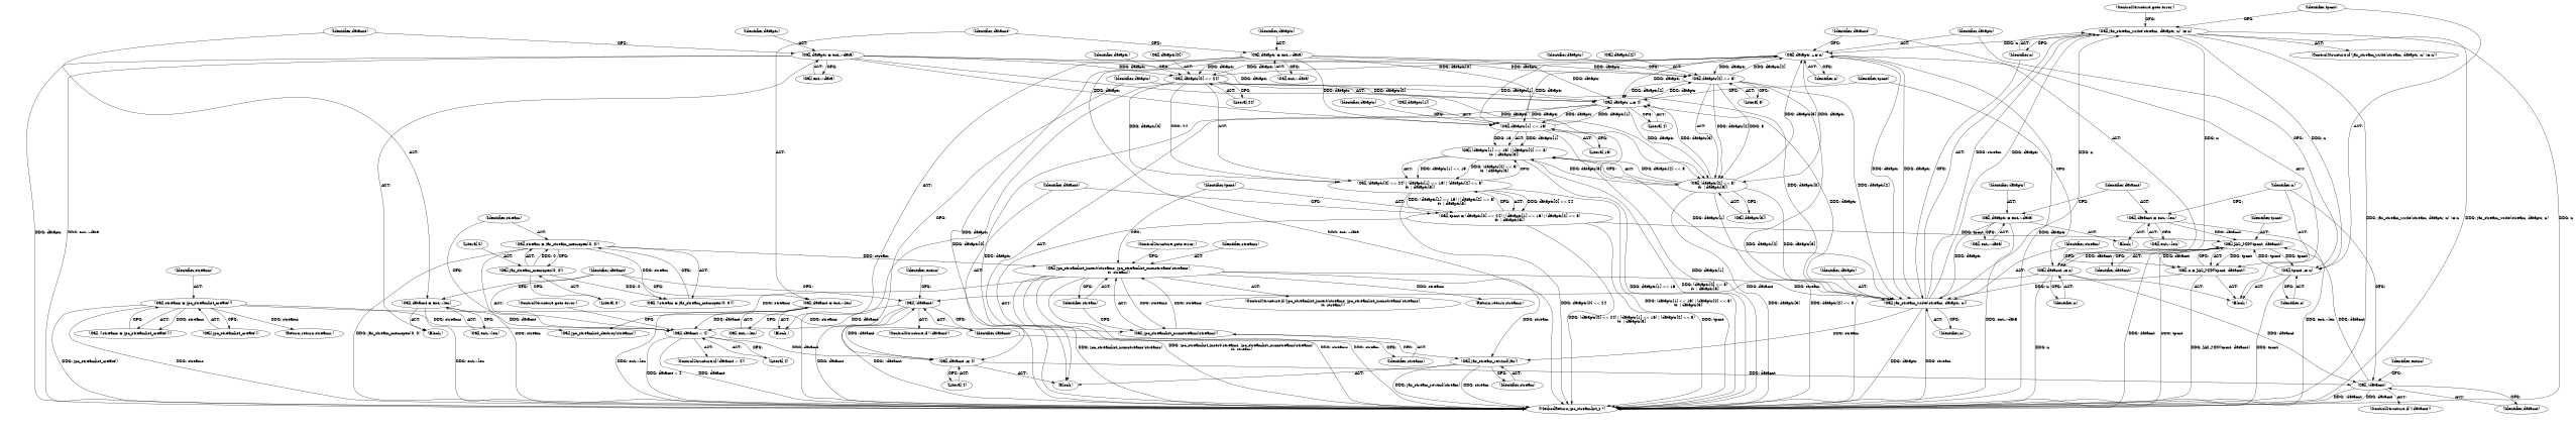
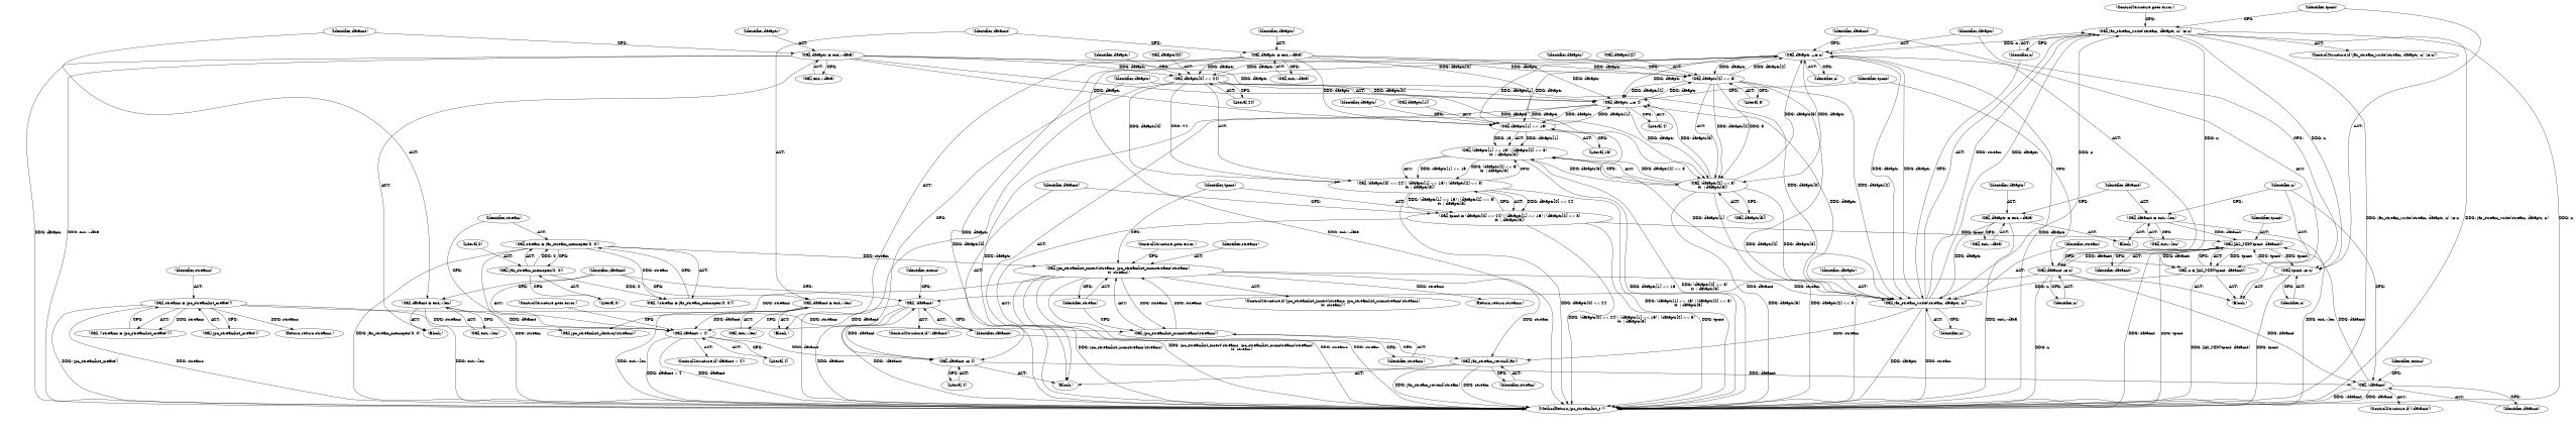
  digraph {
    n1 [label="(Call,jas_stream_write(stream, dataptr, n) != n)"]
    n2 [label="(Call,dataptr += n)"]
    n3 [label="(Call,tpcnt -= n)"]
    n4 [label="(Call,datacnt -= n)"]
    n5 [label="(MethodReturn,jpc_streamlist_t *)"]
    n6 [label="(ControlStructure,if (jas_stream_write(stream, dataptr, n) != n))"]
    n7 [label="(Identifier,n)"]
    n8 [label="(Call,jas_stream_write(stream, dataptr, n))"]
    n9 [label="(Call,dataptr[2] << 8)"]
    n10 [label="(Call,dataptr += 4)"]
    n11 [label="(Call,dataptr[0] << 24)"]
    n12 [label="(Call,dataptr[1] << 16)"]
    n13 [label="(Call,(dataptr[2] << 8)\n\t\t  | dataptr[3])"]
    n14 [label="(Identifier,n)"]
    n15 [label="(Block,)"]
    n16 [label="(Call,JAS_MIN(tpcnt, datacnt))"]
    n17 [label="(Identifier,n)"]
    n18 [label="(Call,!datacnt)"]
    n19 [label="(Call,!datacnt)"]
    n20 [label="(Identifier,n)"]
    n21 [label="(Call,jas_stream_rewind(jas))"]
    n22 [label="(Identifier,n)"]
    n23 [label="(Block,)"]
    n24 [label="(Identifier,stream)"]
    n25 [label="(Call,jpc_streamlist_insert(streams, jpc_streamlist_numstreams(streams),\n\t\t  stream))"]
    n26 [label="(Call,jpc_streamlist_numstreams(streams))"]
    n27 [label="(ControlStructure,if (jpc_streamlist_insert(streams, jpc_streamlist_numstreams(streams),\n\t\t  stream)))"]
    n28 [label="(Identifier,stream)"]
    n29 [label="(Return,return streams;)"]
    n30 [label="(Call,jpc_streamlist_destroy(streams))"]
    n31 [label="(Identifier,streams)"]
    n32 [label="(Call,streams = jpc_streamlist_create())"]
    n33 [label="(Return,return streams;)"]
    n34 [label="(Call,jpc_streamlist_create())"]
    n35 [label="(Call,!(streams = jpc_streamlist_create()))"]
    n36 [label="(Call,stream = jas_stream_memopen(0, 0))"]
    n37 [label="(Call,jas_stream_memopen(0, 0))"]
    n38 [label="(Call,!(stream = jas_stream_memopen(0, 0)))"]
    n39 [label="(Literal,0)"]
    n40 [label="(Literal,8)"]
    n41 [label="(Literal,4)"]
    n42 [label="(Call,(dataptr[0] << 24) | (dataptr[1] << 16) | (dataptr[2] << 8)\n\t\t  | dataptr[3])"]
    n43 [label="(Literal,24)"]
    n44 [label="(Call,(dataptr[1] << 16) | (dataptr[2] << 8)\n\t\t  | dataptr[3])"]
    n45 [label="(Literal,16)"]
    n46 [label="(Call,dataptr[3])"]
    n47 [label="(Call,dataptr = ent->data)"]
    n48 [label="(Block,)"]
    n49 [label="(Call,ent->data)"]
    n50 [label="(Call,tpcnt = (dataptr[0] << 24) | (dataptr[1] << 16) | (dataptr[2] << 8)\n\t\t  | dataptr[3])"]
    n51 [label="(Call,dataptr = ent->data)"]
    n52 [label="(Block,)"]
    n53 [label="(Call,ent->data)"]
    n54 [label="(Call,dataptr = ent->data)"]
    n55 [label="(Block,)"]
    n56 [label="(Call,ent->data)"]
    n57 [label="(Call,n = JAS_MIN(tpcnt, datacnt))"]
    n58 [label="(Identifier,datacnt)"]
    n59 [label="(ControlStructure,if (!datacnt))"]
    n60 [label="(Identifier,datacnt)"]
    n61 [label="(Call,datacnt -= 4)"]
    n62 [label="(Literal,4)"]
    n63 [label="(Call,datacnt < 4)"]
    n64 [label="(ControlStructure,if (!datacnt))"]
    n65 [label="(Identifier,datacnt)"]
    n66 [label="(ControlStructure,if (datacnt < 4))"]
    n67 [label="(Literal,4)"]
    n68 [label="(Call,datacnt = ent->len)"]
    n69 [label="(Call,ent->len)"]
    n70 [label="(Call,datacnt = ent->len)"]
    n71 [label="(Call,ent->len)"]
    n72 [label="(Call,datacnt = ent->len)"]
    n73 [label="(Call,ent->len)"]
    n74 [label="(Identifier,streams)"]
    n75 [label="(Literal,0)"]
    n76 [label="(Identifier,tpcnt)"]
    n77 [label="(Identifier,dataptr)"]
    n78 [label="(ControlStructure,goto error;)"]
    n79 [label="(Call,dataptr[1])"]
    n80 [label="(Identifier,entno)"]
    n81 [label="(Identifier,stream)"]
    n82 [label="(Call,dataptr[0])"]
    n83 [label="(Identifier,datacnt)"]
    n84 [label="(Identifier,tpcnt)"]
    n85 [label="(Identifier,n)"]
    n86 [label="(Identifier,streams)"]
    n87 [label="(Identifier,tpcnt)"]
    n88 [label="(Identifier,dataptr)"]
    n89 [label="(Identifier,dataptr)"]
    n90 [label="(Identifier,dataptr)"]
    n91 [label="(Identifier,dataptr)"]
    n92 [label="(Identifier,entno)"]
    n93 [label="(Identifier,datacnt)"]
    n94 [label="(Call,dataptr[2])"]
    n95 [label="(Identifier,datacnt)"]
    n96 [label="(Identifier,dataptr)"]
    n97 [label="(Identifier,stream)"]
    n98 [label="(Identifier,dataptr)"]
    n99 [label="(Identifier,datacnt)"]
    n100 [label="(ControlStructure,goto error;)"]
    n101 [label="(Identifier,datacnt)"]
    n102 [label="(ControlStructure,goto error;)"]
    n103 [label="(Identifier,dataptr)"]
    n104 [label="(Identifier,tpcnt)"]
    n105 [label="(Identifier,datacnt)"]
    n106 [label="(Identifier,dataptr)"]
    n1 -> n2 [label="DDG: n"]
    n1 -> n3 [label="DDG: n"]
    n1 -> n4 [label="DDG: n"]
    n1 -> n5 [label="DDG: jas_stream_write(stream, dataptr, n)"]
    n1 -> n5 [label="DDG: n"]
    n1 -> n5 [label="DDG: jas_stream_write(stream, dataptr, n) != n"]
    n1 -> n6 [label="AST: "]
    n1 -> n7 [label="CFG: "]
    n2 -> n5 [label="DDG: dataptr"]
    n2 -> n8 [label="DDG: dataptr"]
    n2 -> n9 [label="DDG: dataptr"]
    n2 -> n10 [label="DDG: dataptr"]
    n2 -> n11 [label="DDG: dataptr"]
    n2 -> n12 [label="DDG: dataptr"]
    n2 -> n13 [label="DDG: dataptr"]
    n2 -> n14 [label="CFG: "]
    n2 -> n15 [label="AST: "]
    n3 -> n5 [label="DDG: tpcnt"]
    n3 -> n15 [label="AST: "]
    n3 -> n16 [label="DDG: tpcnt"]
    n3 -> n17 [label="CFG: "]
    n4 -> n5 [label="DDG: n"]
    n4 -> n15 [label="AST: "]
    n4 -> n18 [label="DDG: datacnt"]
    n4 -> n19 [label="DDG: datacnt"]
    n4 -> n20 [label="CFG: "]
    n7 -> n1 [label="AST: "]
    n7 -> n8 [label="CFG: "]
    n8 -> n1 [label="AST: "]
    n8 -> n1 [label="DDG: stream"]
    n8 -> n1 [label="DDG: dataptr"]
    n8 -> n1 [label="DDG: n"]
    n8 -> n2 [label="DDG: dataptr"]
    n8 -> n5 [label="DDG: dataptr"]
    n8 -> n5 [label="DDG: stream"]
    n8 -> n21 [label="DDG: stream"]
    n8 -> n22 [label="CFG: "]
    n9 -> n2 [label="DDG: dataptr[2]"]
    n9 -> n5 [label="DDG: dataptr[2]"]
    n9 -> n8 [label="DDG: dataptr[2]"]
    n9 -> n10 [label="DDG: dataptr[2]"]
    n9 -> n13 [label="AST: "]
    n9 -> n13 [label="DDG: dataptr[2]"]
    n9 -> n13 [label="DDG: 8"]
    n9 -> n40 [label="CFG: "]
    n10 -> n5 [label="DDG: dataptr"]
    n10 -> n8 [label="DDG: dataptr"]
    n10 -> n9 [label="DDG: dataptr"]
    n10 -> n12 [label="DDG: dataptr"]
    n10 -> n13 [label="DDG: dataptr"]
    n10 -> n23 [label="AST: "]
    n10 -> n41 [label="CFG: "]
    n11 -> n2 [label="DDG: dataptr[0]"]
    n11 -> n5 [label="DDG: dataptr[0]"]
    n11 -> n8 [label="DDG: dataptr[0]"]
    n11 -> n10 [label="DDG: dataptr[0]"]
    n11 -> n42 [label="AST: "]
    n11 -> n42 [label="DDG: dataptr[0]"]
    n11 -> n42 [label="DDG: 24"]
    n11 -> n43 [label="CFG: "]
    n12 -> n2 [label="DDG: dataptr[1]"]
-   n12 -> n5 [label="DDG: dataptr[1]"]
    n12 -> n8 [label="DDG: dataptr[1]"]
    n12 -> n10 [label="DDG: dataptr[1]"]
    n12 -> n44 [label="AST: "]
    n12 -> n44 [label="DDG: dataptr[1]"]
    n12 -> n44 [label="DDG: 16"]
    n12 -> n45 [label="CFG: "]
    n13 -> n2 [label="DDG: dataptr[3]"]
    n13 -> n5 [label="DDG: dataptr[2] << 8"]
    n13 -> n5 [label="DDG: dataptr[3]"]
    n13 -> n8 [label="DDG: dataptr[3]"]
    n13 -> n10 [label="DDG: dataptr[3]"]
    n13 -> n44 [label="AST: "]
    n13 -> n44 [label="DDG: dataptr[2] << 8"]
    n13 -> n44 [label="DDG: dataptr[3]"]
    n13 -> n46 [label="CFG: "]
    n14 -> n2 [label="AST: "]
    n16 -> n3 [label="DDG: tpcnt"]
    n16 -> n4 [label="DDG: datacnt"]
    n16 -> n5 [label="DDG: datacnt"]
    n16 -> n5 [label="DDG: tpcnt"]
    n16 -> n57 [label="AST: "]
    n16 -> n57 [label="DDG: tpcnt"]
    n16 -> n57 [label="DDG: datacnt"]
    n16 -> n58 [label="CFG: "]
    n17 -> n3 [label="AST: "]
    n18 -> n5 [label="DDG: !datacnt"]
    n18 -> n5 [label="DDG: datacnt"]
    n18 -> n16 [label="DDG: datacnt"]
    n18 -> n59 [label="AST: "]
    n18 -> n60 [label="CFG: "]
    n19 -> n5 [label="DDG: datacnt"]
    n19 -> n5 [label="DDG: !datacnt"]
    n19 -> n63 [label="DDG: datacnt"]
    n19 -> n64 [label="AST: "]
    n19 -> n65 [label="CFG: "]
    n20 -> n4 [label="AST: "]
    n21 -> n5 [label="DDG: stream"]
    n21 -> n5 [label="DDG: jas_stream_rewind(stream)"]
    n21 -> n23 [label="AST: "]
    n21 -> n24 [label="CFG: "]
    n22 -> n8 [label="AST: "]
    n24 -> n21 [label="AST: "]
    n25 -> n5 [label="DDG: jpc_streamlist_numstreams(streams)"]
    n25 -> n5 [label="DDG: jpc_streamlist_insert(streams, jpc_streamlist_numstreams(streams),\n\t\t  stream)"]
    n25 -> n5 [label="DDG: streams"]
    n25 -> n5 [label="DDG: stream"]
    n25 -> n8 [label="DDG: stream"]
    n25 -> n21 [label="DDG: stream"]
    n25 -> n26 [label="DDG: streams"]
    n25 -> n27 [label="AST: "]
    n25 -> n28 [label="CFG: "]
    n25 -> n29 [label="DDG: streams"]
    n25 -> n30 [label="DDG: streams"]
    n26 -> n25 [label="AST: "]
    n26 -> n25 [label="DDG: streams"]
    n26 -> n31 [label="CFG: "]
    n28 -> n25 [label="AST: "]
    n28 -> n26 [label="CFG: "]
    n31 -> n26 [label="AST: "]
    n32 -> n5 [label="DDG: jpc_streamlist_create()"]
    n32 -> n5 [label="DDG: streams"]
    n32 -> n26 [label="DDG: streams"]
    n32 -> n30 [label="DDG: streams"]
    n32 -> n33 [label="DDG: streams"]
    n32 -> n34 [label="CFG: "]
    n32 -> n35 [label="AST: "]
    n32 -> n35 [label="DDG: streams"]
    n34 -> n32 [label="AST: "]
    n35 -> n32 [label="CFG: "]
    n36 -> n5 [label="DDG: stream"]
    n36 -> n5 [label="DDG: jas_stream_memopen(0, 0)"]
    n36 -> n25 [label="DDG: stream"]
    n36 -> n37 [label="CFG: "]
    n36 -> n38 [label="AST: "]
    n36 -> n38 [label="DDG: stream"]
    n37 -> n36 [label="AST: "]
    n37 -> n36 [label="DDG: 0"]
    n37 -> n38 [label="DDG: 0"]
    n37 -> n39 [label="CFG: "]
    n38 -> n36 [label="CFG: "]
    n39 -> n37 [label="AST: "]
    n40 -> n9 [label="AST: "]
    n41 -> n10 [label="AST: "]
    n42 -> n5 [label="DDG: (dataptr[1] << 16) | (dataptr[2] << 8)\n\t\t  | dataptr[3]"]
    n42 -> n5 [label="DDG: dataptr[0] << 24"]
    n42 -> n44 [label="CFG: "]
    n42 -> n50 [label="AST: "]
    n42 -> n50 [label="DDG: dataptr[0] << 24"]
    n42 -> n50 [label="DDG: (dataptr[1] << 16) | (dataptr[2] << 8)\n\t\t  | dataptr[3]"]
    n43 -> n11 [label="AST: "]
    n44 -> n5 [label="DDG: dataptr[1] << 16"]
    n44 -> n5 [label="DDG: (dataptr[2] << 8)\n\t\t  | dataptr[3]"]
    n44 -> n13 [label="CFG: "]
    n44 -> n42 [label="AST: "]
    n44 -> n42 [label="DDG: dataptr[1] << 16"]
    n44 -> n42 [label="DDG: (dataptr[2] << 8)\n\t\t  | dataptr[3]"]
    n45 -> n12 [label="AST: "]
    n46 -> n13 [label="AST: "]
    n47 -> n5 [label="DDG: dataptr"]
    n47 -> n5 [label="DDG: ent->data"]
    n47 -> n9 [label="DDG: dataptr"]
    n47 -> n10 [label="DDG: dataptr"]
    n47 -> n11 [label="DDG: dataptr"]
    n47 -> n12 [label="DDG: dataptr"]
    n47 -> n13 [label="DDG: dataptr"]
    n47 -> n48 [label="AST: "]
    n47 -> n49 [label="CFG: "]
    n49 -> n47 [label="AST: "]
    n50 -> n5 [label="DDG: tpcnt"]
    n50 -> n5 [label="DDG: (dataptr[0] << 24) | (dataptr[1] << 16) | (dataptr[2] << 8)\n\t\t  | dataptr[3]"]
    n50 -> n16 [label="DDG: tpcnt"]
    n50 -> n23 [label="AST: "]
    n50 -> n42 [label="CFG: "]
    n51 -> n5 [label="DDG: ent->data"]
    n51 -> n5 [label="DDG: dataptr"]
    n51 -> n9 [label="DDG: dataptr"]
    n51 -> n10 [label="DDG: dataptr"]
    n51 -> n11 [label="DDG: dataptr"]
    n51 -> n12 [label="DDG: dataptr"]
    n51 -> n13 [label="DDG: dataptr"]
    n51 -> n52 [label="AST: "]
    n51 -> n53 [label="CFG: "]
    n53 -> n51 [label="AST: "]
    n54 -> n5 [label="DDG: ent->data"]
    n54 -> n8 [label="DDG: dataptr"]
    n54 -> n55 [label="AST: "]
    n54 -> n56 [label="CFG: "]
    n56 -> n54 [label="AST: "]
    n57 -> n5 [label="DDG: JAS_MIN(tpcnt, datacnt)"]
    n57 -> n8 [label="DDG: n"]
    n57 -> n15 [label="AST: "]
    n57 -> n16 [label="CFG: "]
    n58 -> n16 [label="AST: "]
    n60 -> n18 [label="AST: "]
    n61 -> n18 [label="DDG: datacnt"]
    n61 -> n19 [label="DDG: datacnt"]
    n61 -> n23 [label="AST: "]
    n61 -> n62 [label="CFG: "]
    n62 -> n61 [label="AST: "]
    n63 -> n5 [label="DDG: datacnt < 4"]
    n63 -> n5 [label="DDG: datacnt"]
    n63 -> n61 [label="DDG: datacnt"]
    n63 -> n66 [label="AST: "]
    n63 -> n67 [label="CFG: "]
    n65 -> n19 [label="AST: "]
    n65 -> n21 [label="CFG: "]
    n67 -> n63 [label="AST: "]
    n68 -> n5 [label="DDG: ent->len"]
    n68 -> n52 [label="AST: "]
    n68 -> n63 [label="DDG: datacnt"]
    n68 -> n69 [label="CFG: "]
    n69 -> n68 [label="AST: "]
    n70 -> n5 [label="DDG: ent->len"]
    n70 -> n48 [label="AST: "]
    n70 -> n63 [label="DDG: datacnt"]
    n70 -> n71 [label="CFG: "]
    n71 -> n70 [label="AST: "]
    n72 -> n5 [label="DDG: ent->len"]
    n72 -> n16 [label="DDG: datacnt"]
    n72 -> n55 [label="AST: "]
    n72 -> n73 [label="CFG: "]
    n73 -> n72 [label="AST: "]
    n74 -> n32 [label="AST: "]
    n75 -> n37 [label="AST: "]
    n76 -> n1 [label="CFG: "]
    n76 -> n3 [label="AST: "]
    n77 -> n51 [label="AST: "]
    n78 -> n25 [label="CFG: "]
    n79 -> n12 [label="AST: "]
    n80 -> n18 [label="CFG: "]
    n81 -> n8 [label="AST: "]
    n81 -> n57 [label="CFG: "]
    n82 -> n11 [label="AST: "]
    n83 -> n51 [label="CFG: "]
    n83 -> n68 [label="AST: "]
    n84 -> n4 [label="CFG: "]
    n84 -> n10 [label="CFG: "]
    n85 -> n18 [label="CFG: "]
    n85 -> n57 [label="AST: "]
    n85 -> n72 [label="CFG: "]
    n86 -> n25 [label="AST: "]
    n87 -> n25 [label="CFG: "]
    n87 -> n50 [label="AST: "]
    n88 -> n11 [label="CFG: "]
    n89 -> n12 [label="CFG: "]
    n90 -> n47 [label="AST: "]
    n91 -> n8 [label="AST: "]
    n92 -> n19 [label="CFG: "]
    n93 -> n54 [label="CFG: "]
    n93 -> n72 [label="AST: "]
    n94 -> n9 [label="AST: "]
    n95 -> n2 [label="CFG: "]
    n95 -> n4 [label="AST: "]
    n96 -> n10 [label="AST: "]
    n96 -> n61 [label="CFG: "]
    n97 -> n36 [label="AST: "]
    n97 -> n63 [label="CFG: "]
    n98 -> n2 [label="AST: "]
    n98 -> n3 [label="CFG: "]
    n99 -> n47 [label="CFG: "]
    n99 -> n70 [label="AST: "]
    n100 -> n1 [label="CFG: "]
    n101 -> n50 [label="CFG: "]
    n101 -> n61 [label="AST: "]
    n102 -> n63 [label="CFG: "]
    n103 -> n9 [label="CFG: "]
    n104 -> n16 [label="AST: "]
    n105 -> n19 [label="CFG: "]
    n105 -> n63 [label="AST: "]
    n105 -> n68 [label="CFG: "]
    n105 -> n70 [label="CFG: "]
    n106 -> n54 [label="AST: "]
  }
